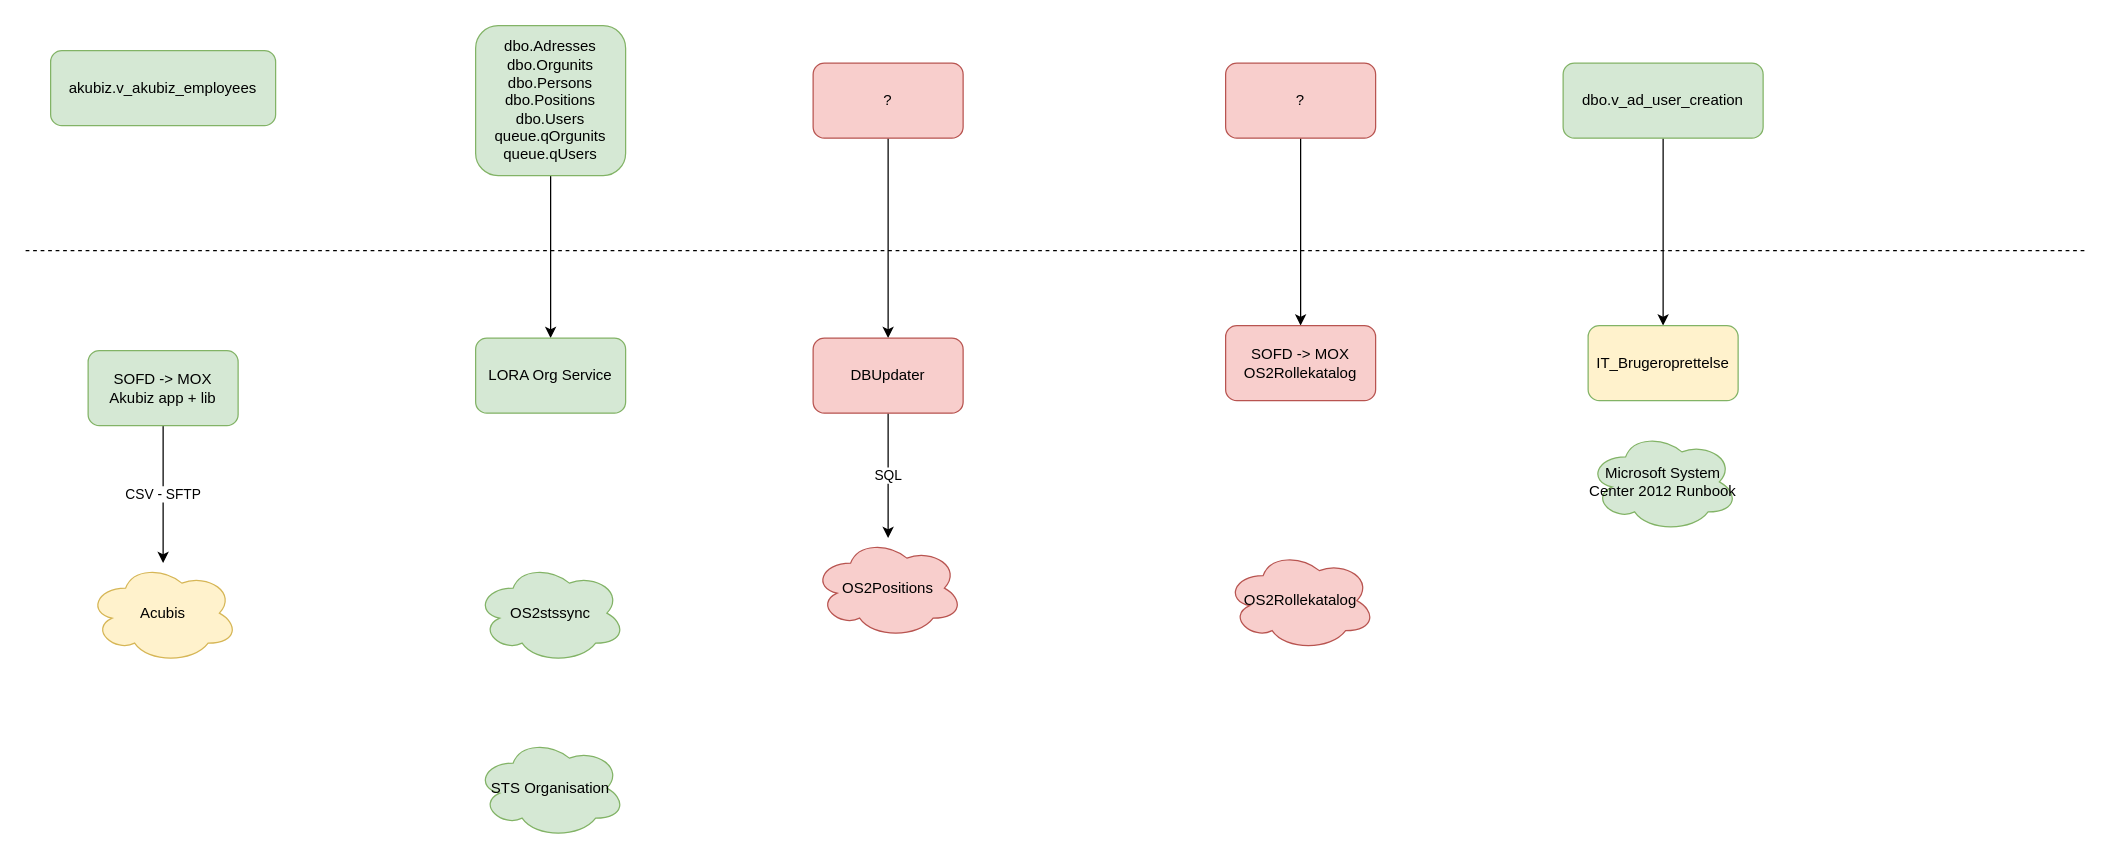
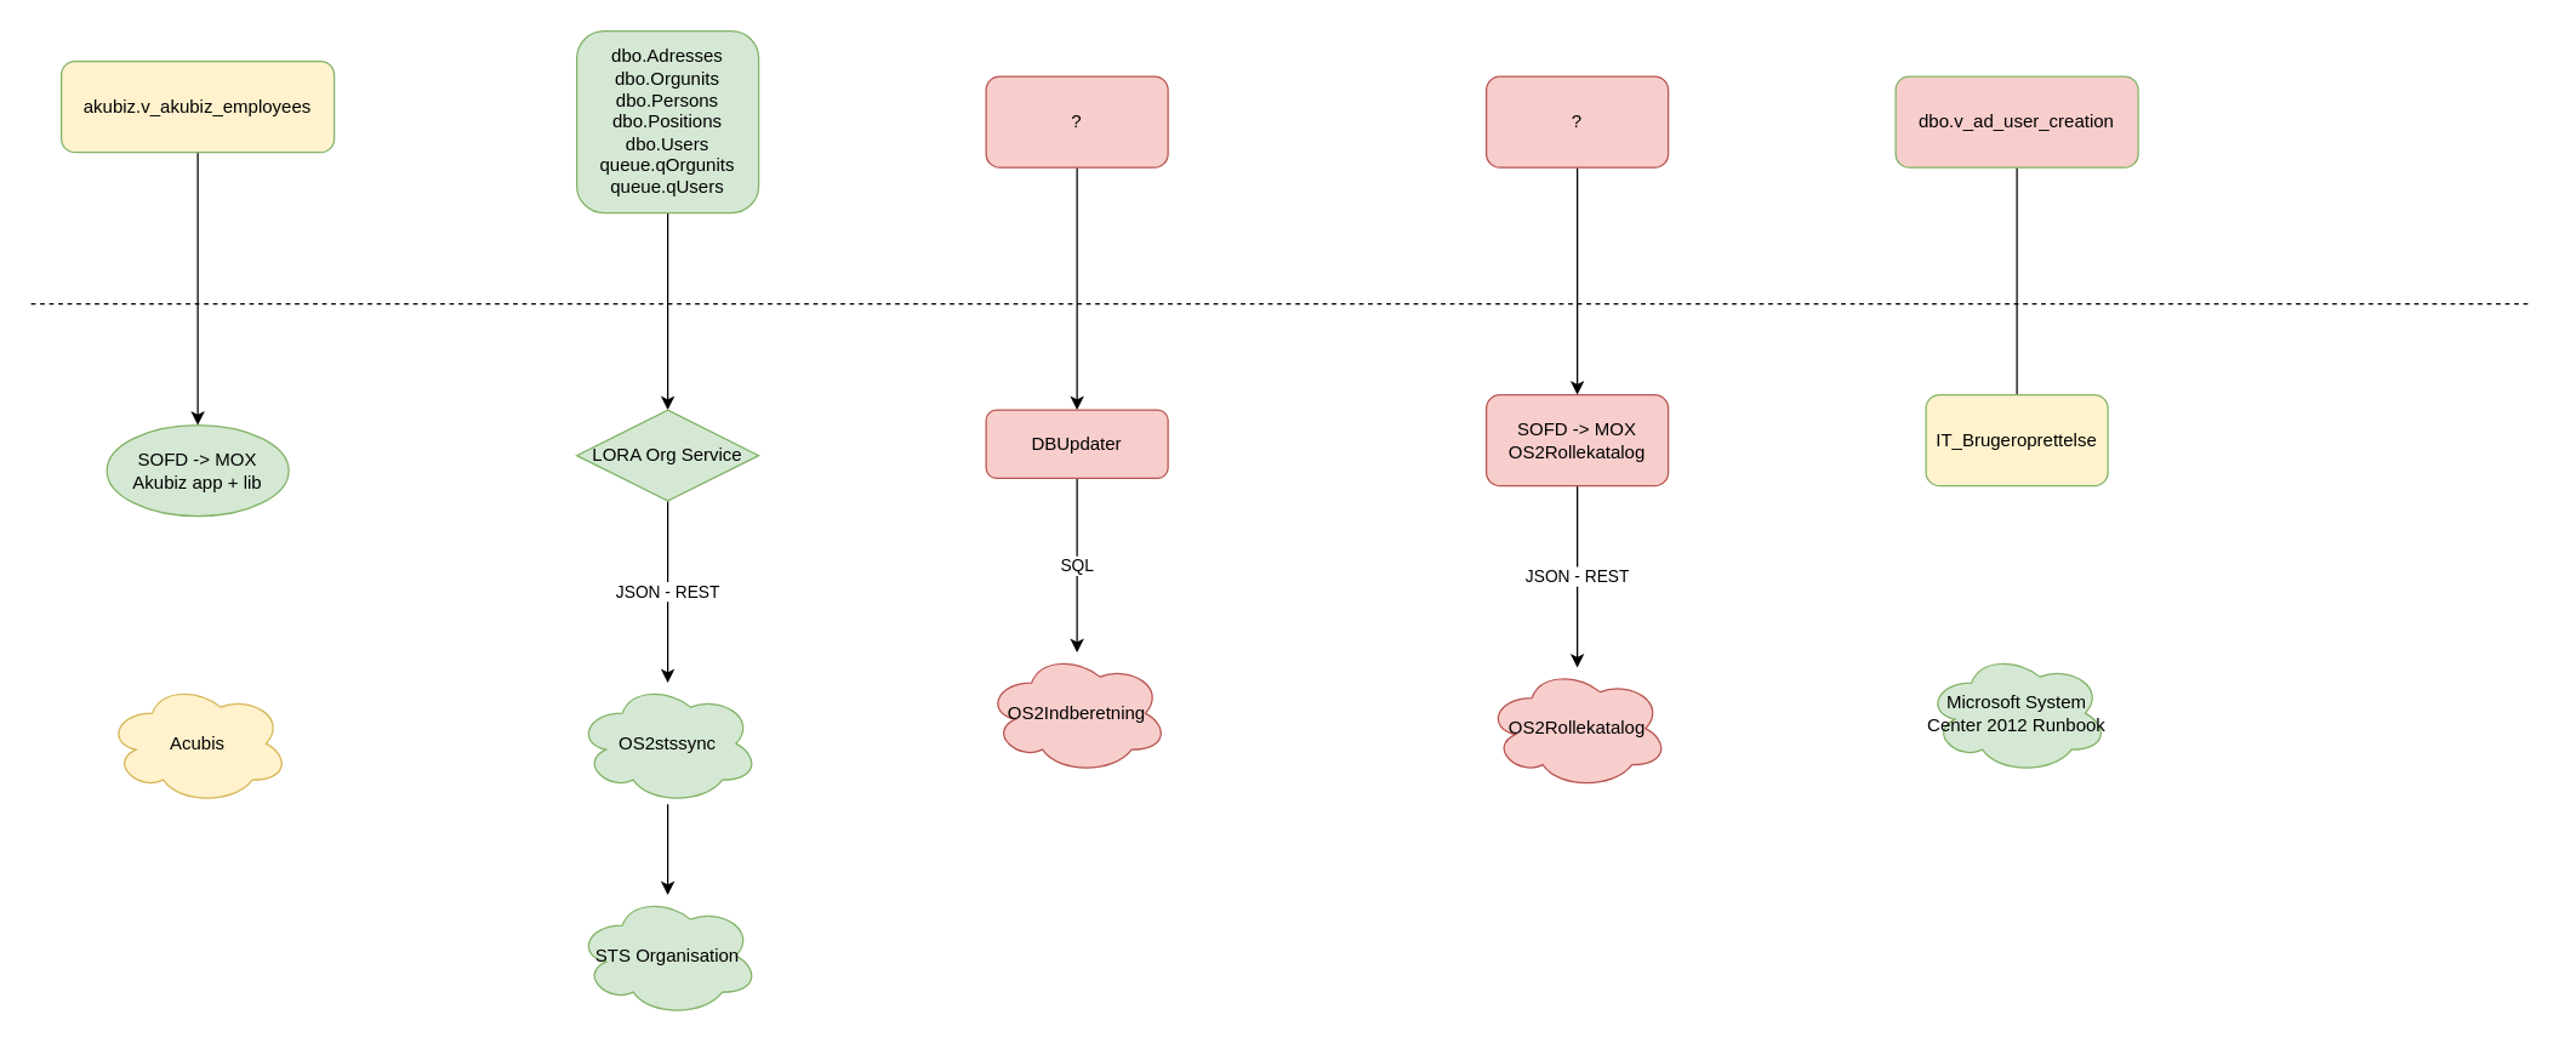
  <mxCell id="0" />
  <mxCell id="1" parent="0" />
  <mxCell id="2" value="" style="endArrow=none;dashed=1;html=1;" edge="1" parent="1"><mxGeometry width="50" height="50" relative="1" as="geometry"><mxPoint y="200" as="sourcePoint" x="20" /><mxPoint x="1670" y="200" as="targetPoint" /></mxGeometry></mxCell>
  <mxCell id="3" value="Acubis" style="ellipse;shape=cloud;whiteSpace=wrap;html=1;fillColor=#fff2cc;strokeColor=#d6b656;" vertex="1" parent="1"><mxGeometry x="70" y="450" width="120" height="80" as="geometry" /></mxCell>
- <mxCell id="5" value="akubiz.v_akubiz_employees" style="rounded=1;whiteSpace=wrap;html=1;fillColor=#d5e8d4;strokeColor=#82b366;" vertex="1" parent="1"><mxGeometry x="40" y="40" width="180" height="60" as="geometry" /></mxCell>
- <mxCell id="6" value="CSV - SFTP" style="edgeStyle=orthogonalEdgeStyle;rounded=0;orthogonalLoop=1;jettySize=auto;html=1;" edge="1" parent="1" source="7" target="3"><mxGeometry relative="1" as="geometry" /></mxCell>
- <mxCell id="7" value="&lt;div&gt;SOFD -&amp;gt; MOX&lt;/div&gt;&lt;div&gt;Akubiz app + lib&lt;br&gt;&lt;/div&gt;" style="rounded=1;whiteSpace=wrap;html=1;fillColor=#d5e8d4;strokeColor=#82b366;" vertex="1" parent="1"><mxGeometry x="70" y="280" width="120" height="60" as="geometry" /></mxCell>
+ <mxCell id="4" style="edgeStyle=orthogonalEdgeStyle;rounded=0;orthogonalLoop=1;jettySize=auto;html=1;" edge="1" parent="1" source="5" target="7"><mxGeometry relative="1" as="geometry" /></mxCell>
+ <mxCell id="5" value="akubiz.v_akubiz_employees" style="rounded=1;whiteSpace=wrap;html=1;fillColor=#fff2cc;strokeColor=#82b366;" vertex="1" parent="1"><mxGeometry x="40" y="40" width="180" height="60" as="geometry" /></mxCell>
+ <mxCell id="7" value="&lt;div&gt;SOFD -&amp;gt; MOX&lt;/div&gt;&lt;div&gt;Akubiz app + lib&lt;br&gt;&lt;/div&gt;" style="ellipse;whiteSpace=wrap;html=1;fillColor=#d5e8d4;strokeColor=#82b366;" vertex="1" parent="1"><mxGeometry x="70" y="280" width="120" height="60" as="geometry" /></mxCell>
  <mxCell id="8" style="edgeStyle=orthogonalEdgeStyle;rounded=0;orthogonalLoop=1;jettySize=auto;html=1;" edge="1" parent="1" source="9" target="13"><mxGeometry relative="1" as="geometry" /></mxCell>
  <mxCell id="9" value="&lt;div&gt;dbo.Adresses&lt;/div&gt;&lt;div&gt;dbo.Orgunits&lt;/div&gt;&lt;div&gt;dbo.Persons&lt;/div&gt;&lt;div&gt;dbo.Positions&lt;/div&gt;&lt;div&gt;dbo.Users&lt;/div&gt;&lt;div&gt;queue.qOrgunits&lt;/div&gt;&lt;div&gt;queue.qUsers&lt;br&gt;&lt;/div&gt;" style="rounded=1;whiteSpace=wrap;html=1;fillColor=#d5e8d4;strokeColor=#82b366;" vertex="1" parent="1"><mxGeometry x="380" y="20" width="120" height="120" as="geometry" /></mxCell>
+ <mxCell id="10" style="edgeStyle=orthogonalEdgeStyle;rounded=0;orthogonalLoop=1;jettySize=auto;html=1;" edge="1" parent="1" source="11" target="14"><mxGeometry relative="1" as="geometry" /></mxCell>
  <mxCell id="11" value="OS2stssync" style="ellipse;shape=cloud;whiteSpace=wrap;html=1;fillColor=#d5e8d4;strokeColor=#82b366;" vertex="1" parent="1"><mxGeometry x="380" y="450" width="120" height="80" as="geometry" /></mxCell>
- <mxCell id="13" value="LORA Org Service" style="rounded=1;whiteSpace=wrap;html=1;fillColor=#d5e8d4;strokeColor=#82b366;" vertex="1" parent="1"><mxGeometry x="380" y="270" width="120" height="60" as="geometry" /></mxCell>
+ <mxCell id="12" value="JSON - REST" style="edgeStyle=orthogonalEdgeStyle;rounded=0;orthogonalLoop=1;jettySize=auto;html=1;" edge="1" parent="1" source="13" target="11"><mxGeometry relative="1" as="geometry" /></mxCell>
+ <mxCell id="13" value="LORA Org Service" style="rhombus;whiteSpace=wrap;html=1;fillColor=#d5e8d4;strokeColor=#82b366;" vertex="1" parent="1"><mxGeometry x="380" y="270" width="120" height="60" as="geometry" /></mxCell>
  <mxCell id="14" value="STS Organisation" style="ellipse;shape=cloud;whiteSpace=wrap;html=1;fillColor=#d5e8d4;strokeColor=#82b366;" vertex="1" parent="1"><mxGeometry x="380" y="590" width="120" height="80" as="geometry" /></mxCell>
  <mxCell id="15" style="edgeStyle=orthogonalEdgeStyle;rounded=0;orthogonalLoop=1;jettySize=auto;html=1;" edge="1" parent="1" source="16" target="18"><mxGeometry relative="1" as="geometry" /></mxCell>
  <mxCell id="16" value="?" style="rounded=1;whiteSpace=wrap;html=1;fillColor=#f8cecc;strokeColor=#b85450;" vertex="1" parent="1"><mxGeometry x="650" y="50" width="120" height="60" as="geometry" /></mxCell>
  <mxCell id="17" value="SQL" style="edgeStyle=orthogonalEdgeStyle;rounded=0;orthogonalLoop=1;jettySize=auto;html=1;" edge="1" parent="1" source="18" target="19"><mxGeometry relative="1" as="geometry" /></mxCell>
- <mxCell id="18" value="DBUpdater" style="rounded=1;whiteSpace=wrap;html=1;fillColor=#f8cecc;strokeColor=#b85450;" vertex="1" parent="1"><mxGeometry x="650" y="270" width="120" height="60" as="geometry" /></mxCell>
- <mxCell id="19" value="OS2Positions" style="ellipse;shape=cloud;whiteSpace=wrap;html=1;fillColor=#f8cecc;strokeColor=#b85450;" vertex="1" parent="1"><mxGeometry x="650" y="430" width="120" height="80" as="geometry" /></mxCell>
+ <mxCell id="18" value="DBUpdater" style="rounded=1;whiteSpace=wrap;html=1;fillColor=#f8cecc;strokeColor=#b85450;" vertex="1" parent="1"><mxGeometry x="650" y="270" width="120" height="45" as="geometry" /></mxCell>
+ <mxCell id="19" value="OS2Indberetning" style="ellipse;shape=cloud;whiteSpace=wrap;html=1;fillColor=#f8cecc;strokeColor=#b85450;" vertex="1" parent="1"><mxGeometry x="650" y="430" width="120" height="80" as="geometry" /></mxCell>
  <mxCell id="20" style="edgeStyle=orthogonalEdgeStyle;rounded=0;orthogonalLoop=1;jettySize=auto;html=1;" edge="1" parent="1" source="21" target="23"><mxGeometry relative="1" as="geometry" /></mxCell>
  <mxCell id="21" value="?" style="rounded=1;whiteSpace=wrap;html=1;fillColor=#f8cecc;strokeColor=#b85450;" vertex="1" parent="1"><mxGeometry x="980" y="50" width="120" height="60" as="geometry" /></mxCell>
+ <mxCell id="22" value="JSON - REST" style="edgeStyle=orthogonalEdgeStyle;rounded=0;orthogonalLoop=1;jettySize=auto;html=1;" edge="1" parent="1" source="23" target="24"><mxGeometry relative="1" as="geometry" /></mxCell>
  <mxCell id="23" value="&lt;div&gt;SOFD -&amp;gt; MOX&lt;/div&gt;&lt;div&gt;OS2Rollekatalog&lt;br&gt;&lt;/div&gt;" style="rounded=1;whiteSpace=wrap;html=1;fillColor=#f8cecc;strokeColor=#b85450;" vertex="1" parent="1"><mxGeometry x="980" y="260" width="120" height="60" as="geometry" /></mxCell>
  <mxCell id="24" value="OS2Rollekatalog" style="ellipse;shape=cloud;whiteSpace=wrap;html=1;fillColor=#f8cecc;strokeColor=#b85450;" vertex="1" parent="1"><mxGeometry x="980" y="440" width="120" height="80" as="geometry" /></mxCell>
- <mxCell id="25" style="edgeStyle=orthogonalEdgeStyle;rounded=0;orthogonalLoop=1;jettySize=auto;html=1;" edge="1" parent="1" source="26" target="27"><mxGeometry relative="1" as="geometry" /></mxCell>
- <mxCell id="26" value="dbo.v_ad_user_creation" style="rounded=1;whiteSpace=wrap;html=1;fillColor=#d5e8d4;strokeColor=#82b366;" vertex="1" parent="1"><mxGeometry x="1250" y="50" width="160" height="60" as="geometry" /></mxCell>
+ <mxCell id="25" style="edgeStyle=orthogonalEdgeStyle;rounded=0;orthogonalLoop=1;jettySize=auto;html=1;endArrow=none;" edge="1" parent="1" source="26" target="27"><mxGeometry relative="1" as="geometry" /></mxCell>
+ <mxCell id="26" value="dbo.v_ad_user_creation" style="rounded=1;whiteSpace=wrap;html=1;fillColor=#f8cecc;strokeColor=#82b366;" vertex="1" parent="1"><mxGeometry x="1250" y="50" width="160" height="60" as="geometry" /></mxCell>
  <mxCell id="27" value="IT_Brugeroprettelse" style="rounded=1;whiteSpace=wrap;html=1;fillColor=#fff2cc;strokeColor=#82b366;" vertex="1" parent="1"><mxGeometry x="1270" y="260" width="120" height="60" as="geometry" /></mxCell>
- <mxCell id="28" value="Microsoft System Center 2012 Runbook" style="ellipse;shape=cloud;whiteSpace=wrap;html=1;fillColor=#d5e8d4;strokeColor=#82b366;" vertex="1" parent="1"><mxGeometry x="1270" y="345" width="120" height="80" as="geometry" /></mxCell>
+ <mxCell id="28" value="Microsoft System Center 2012 Runbook" style="ellipse;shape=cloud;whiteSpace=wrap;html=1;fillColor=#d5e8d4;strokeColor=#82b366;" vertex="1" parent="1"><mxGeometry x="1270" y="430" width="120" height="80" as="geometry" /></mxCell>
